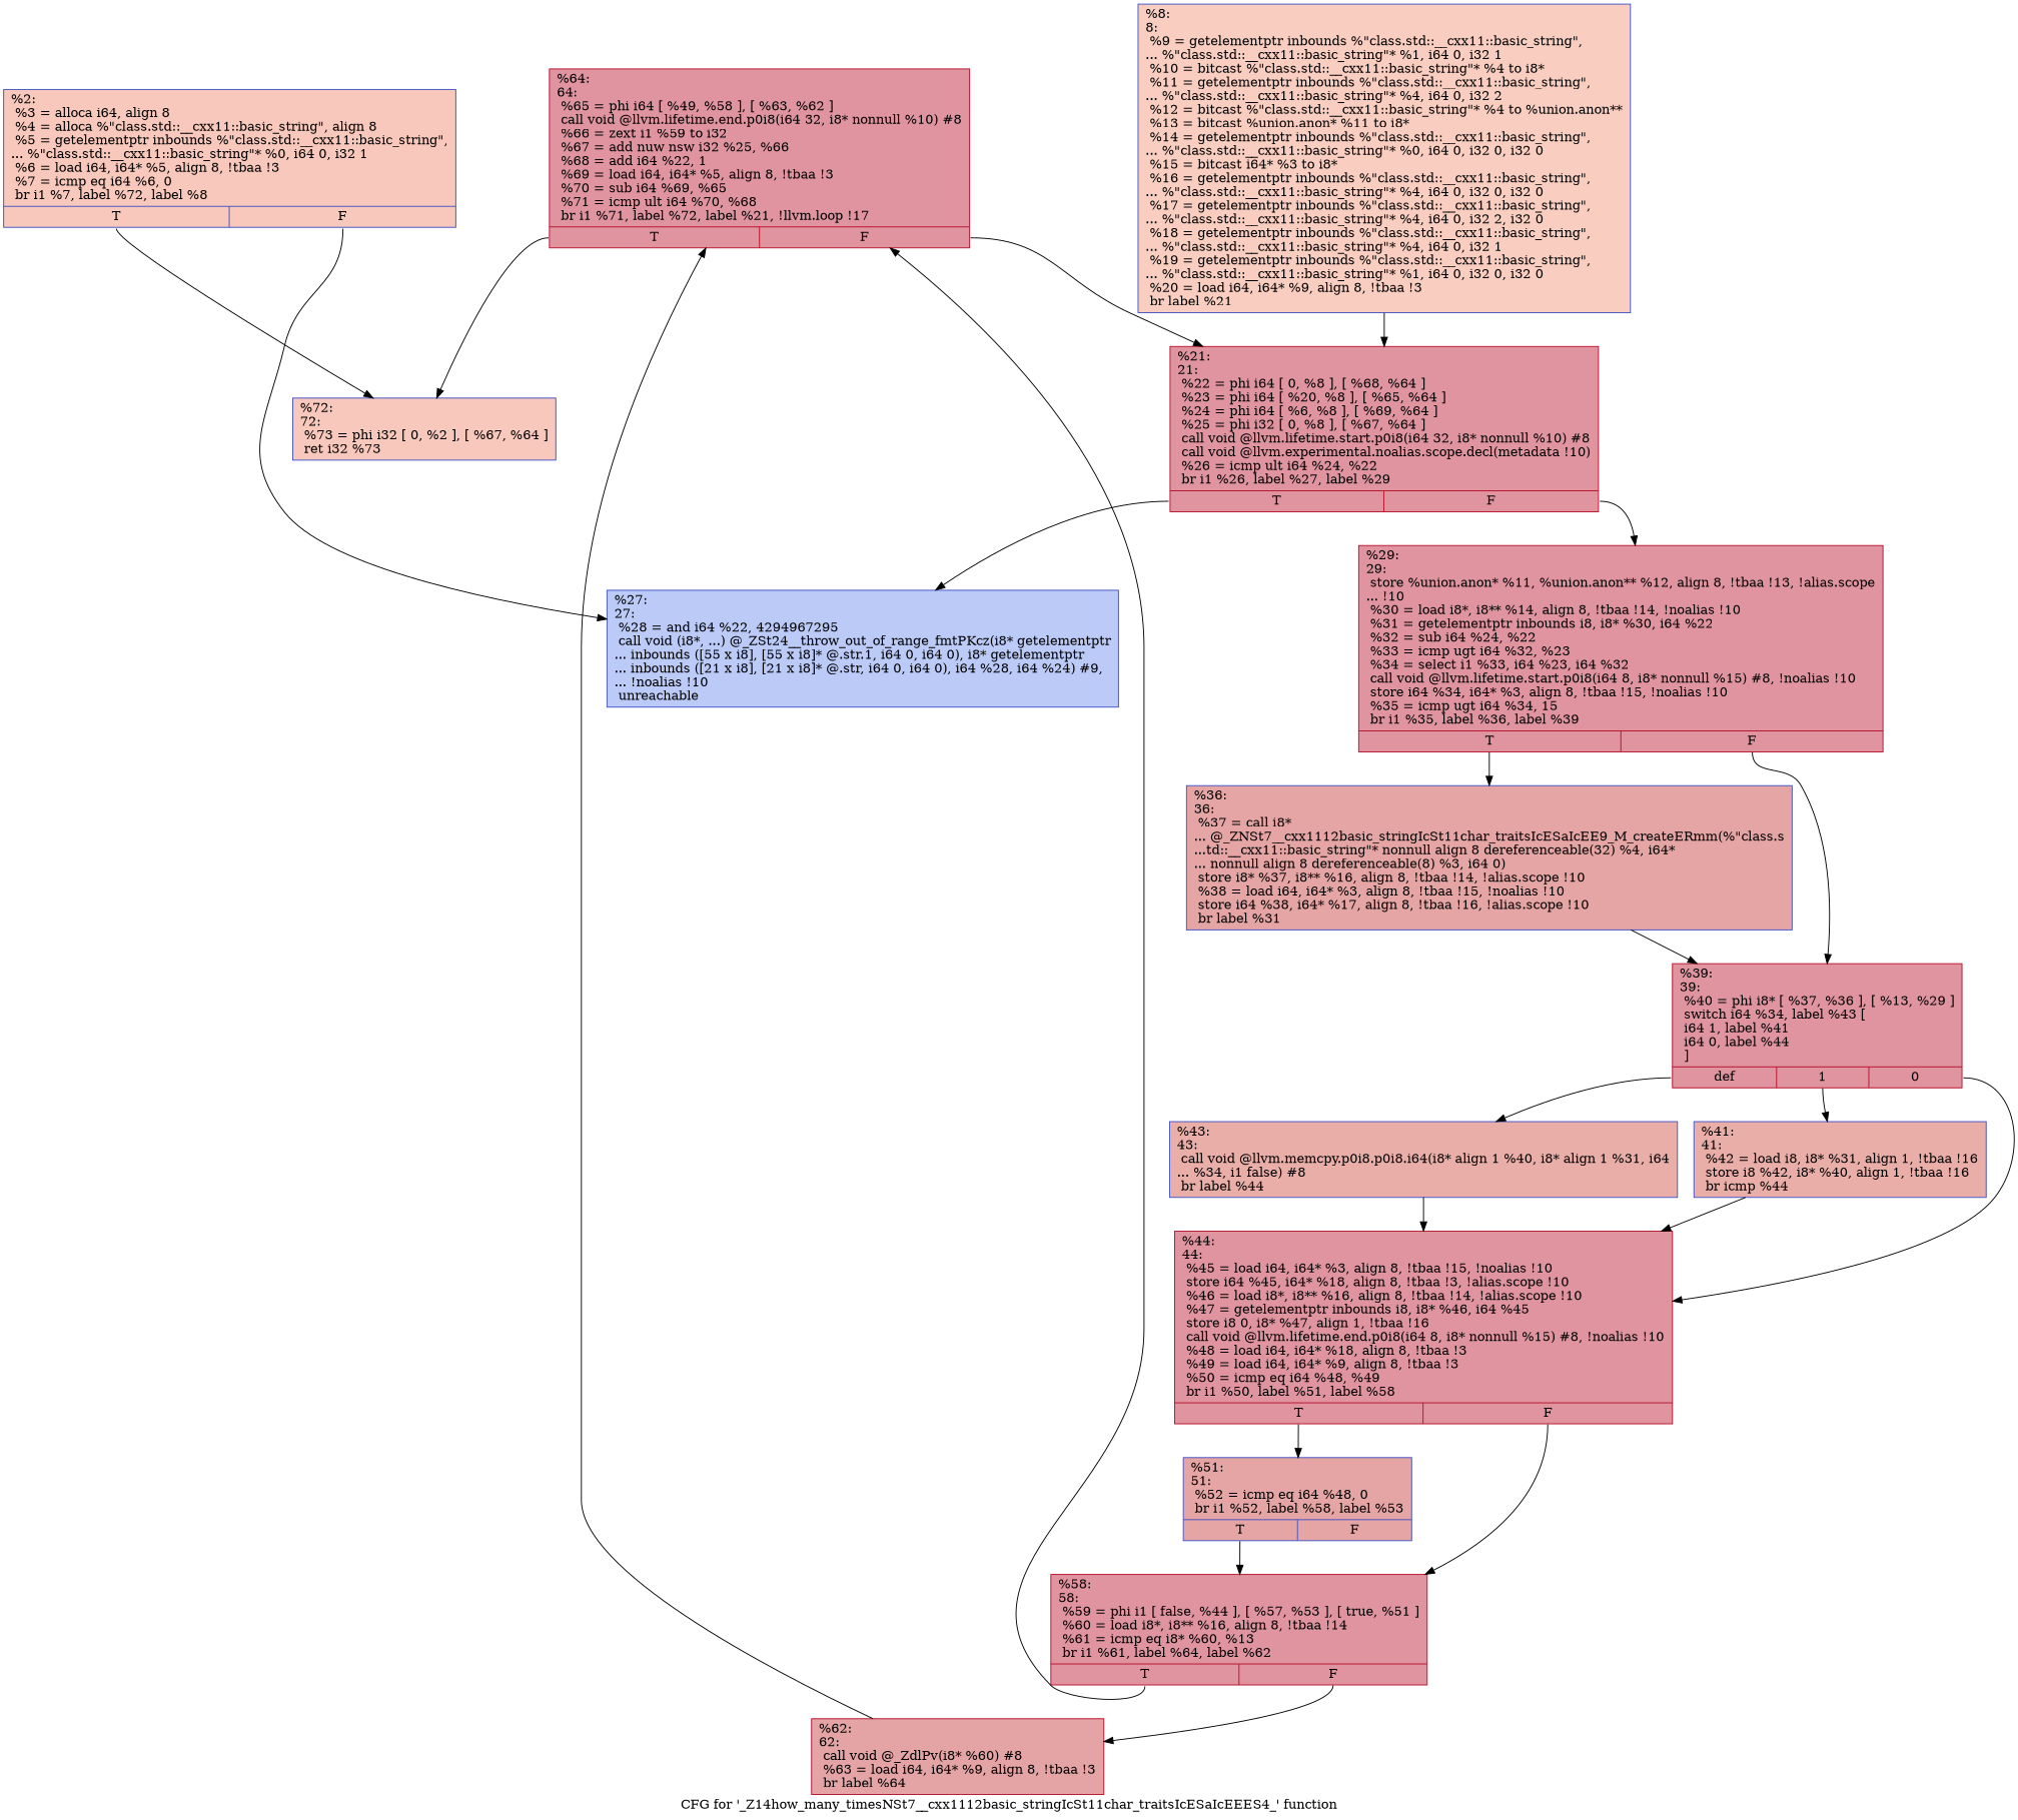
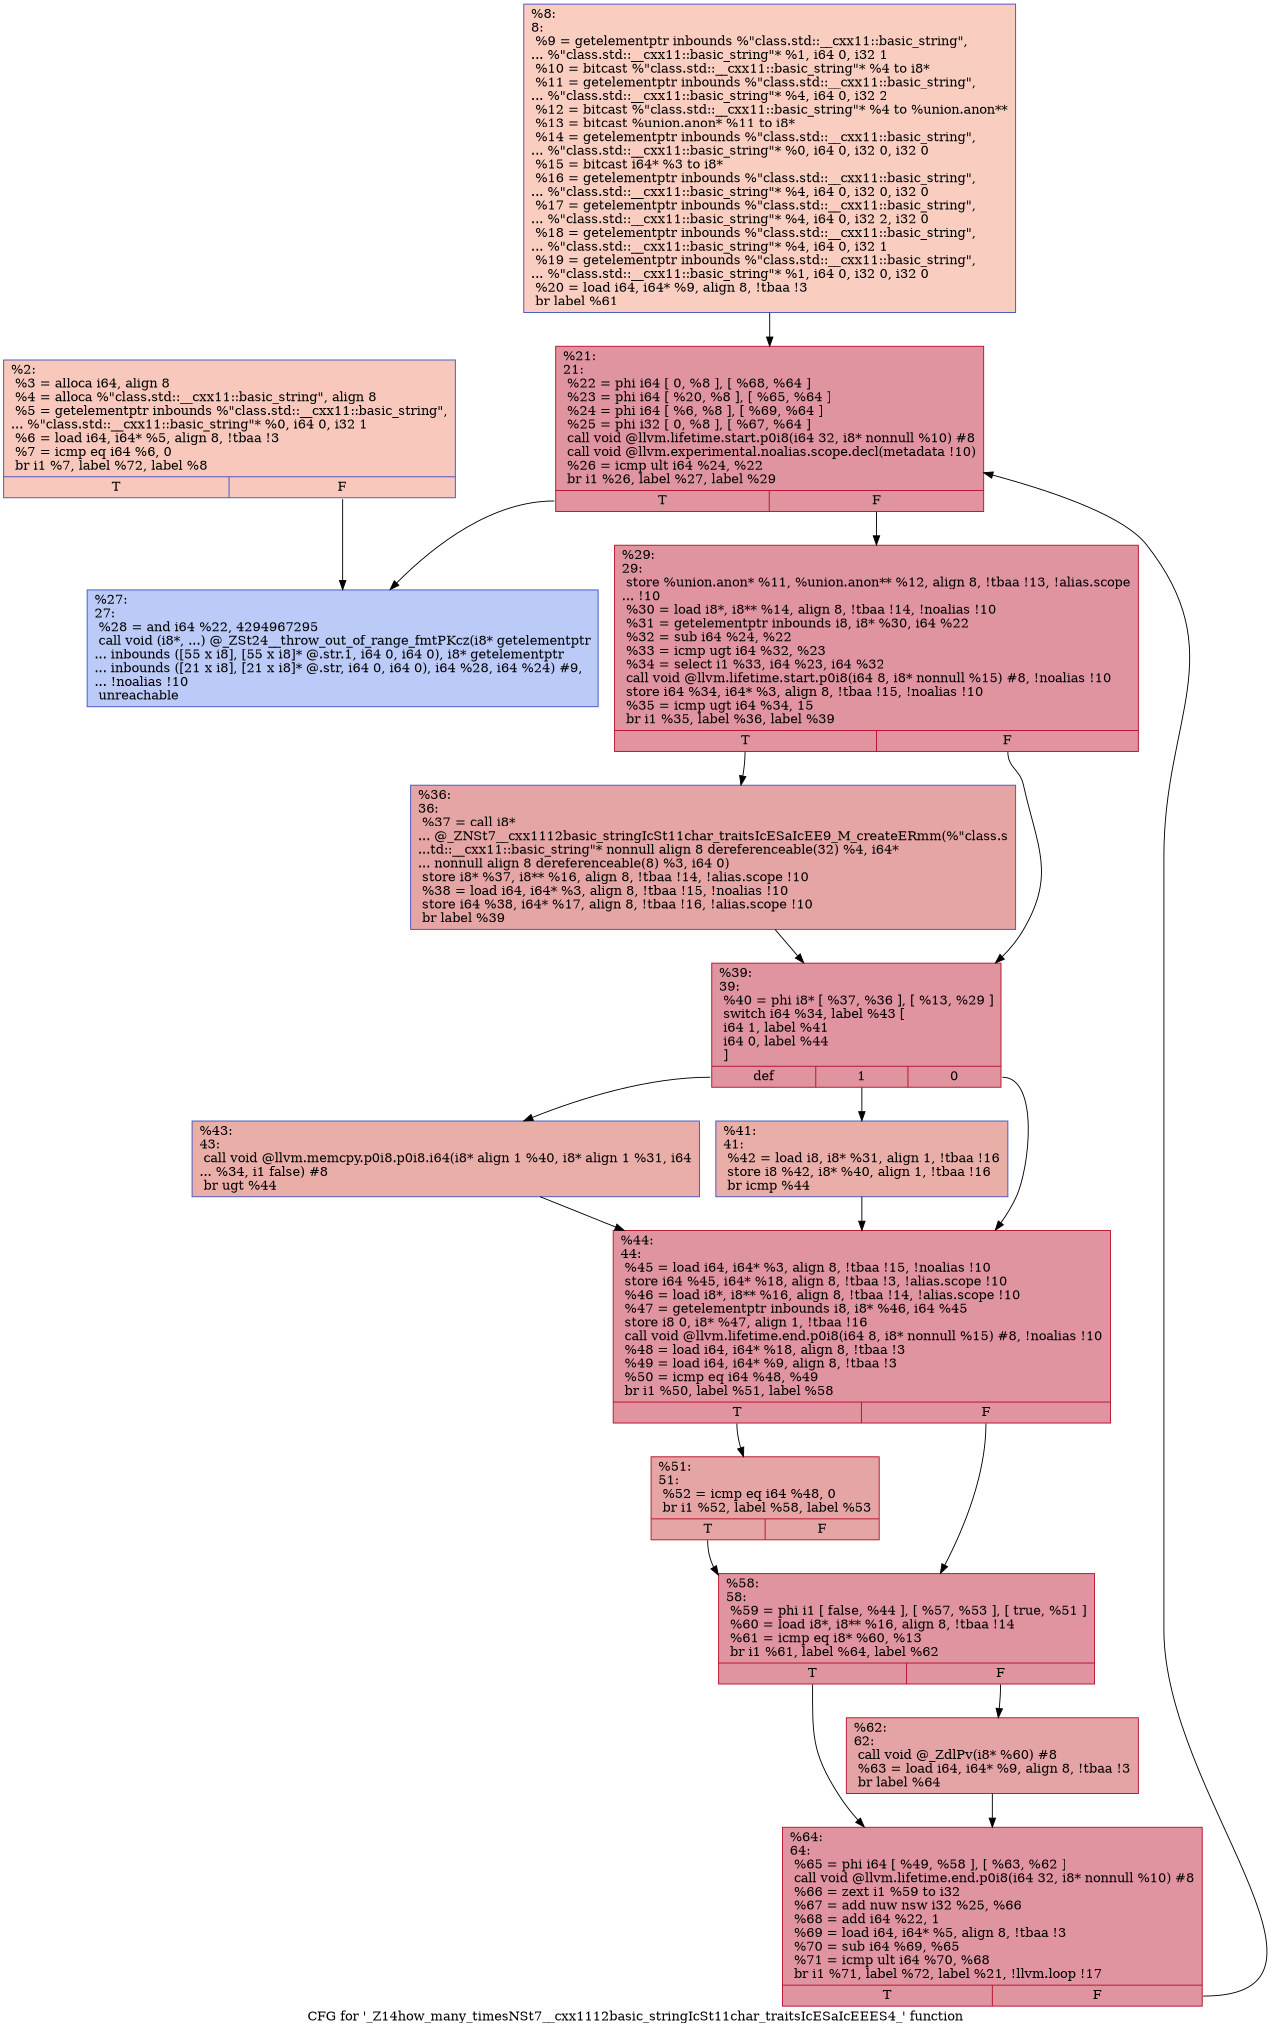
  digraph {
    label="CFG for '_Z14how_many_timesNSt7__cxx1112basic_stringIcSt11char_traitsIcESaIcEEES4_' function"
    node [color="#3d50c3ff" fillcolor="#b70d2870" shape=record style=filled]
    edge [tailport=s0]
    n1 [fillcolor="#ed836670" label="{%2:\l  %3 = alloca i64, align 8\l  %4 = alloca %\"class.std::__cxx11::basic_string\", align 8\l  %5 = getelementptr inbounds %\"class.std::__cxx11::basic_string\",\l... %\"class.std::__cxx11::basic_string\"* %0, i64 0, i32 1\l  %6 = load i64, i64* %5, align 8, !tbaa !3\l  %7 = icmp eq i64 %6, 0\l  br i1 %7, label %72, label %8\l|{<s0>T|<s1>F}}"]
-   n2 [fillcolor="#ed836670" label="{%72:\l72:                                               \l  %73 = phi i32 [ 0, %2 ], [ %67, %64 ]\l  ret i32 %73\l}"]
    n3 [fillcolor="#6687ed70" label="{%27:\l27:                                               \l  %28 = and i64 %22, 4294967295\l  call void (i8*, ...) @_ZSt24__throw_out_of_range_fmtPKcz(i8* getelementptr\l... inbounds ([55 x i8], [55 x i8]* @.str.1, i64 0, i64 0), i8* getelementptr\l... inbounds ([21 x i8], [21 x i8]* @.str, i64 0, i64 0), i64 %28, i64 %24) #9,\l... !noalias !10\l  unreachable\l}"]
-   n4 [fillcolor="#f2907270" label="{%8:\l8:                                                \l  %9 = getelementptr inbounds %\"class.std::__cxx11::basic_string\",\l... %\"class.std::__cxx11::basic_string\"* %1, i64 0, i32 1\l  %10 = bitcast %\"class.std::__cxx11::basic_string\"* %4 to i8*\l  %11 = getelementptr inbounds %\"class.std::__cxx11::basic_string\",\l... %\"class.std::__cxx11::basic_string\"* %4, i64 0, i32 2\l  %12 = bitcast %\"class.std::__cxx11::basic_string\"* %4 to %union.anon**\l  %13 = bitcast %union.anon* %11 to i8*\l  %14 = getelementptr inbounds %\"class.std::__cxx11::basic_string\",\l... %\"class.std::__cxx11::basic_string\"* %0, i64 0, i32 0, i32 0\l  %15 = bitcast i64* %3 to i8*\l  %16 = getelementptr inbounds %\"class.std::__cxx11::basic_string\",\l... %\"class.std::__cxx11::basic_string\"* %4, i64 0, i32 0, i32 0\l  %17 = getelementptr inbounds %\"class.std::__cxx11::basic_string\",\l... %\"class.std::__cxx11::basic_string\"* %4, i64 0, i32 2, i32 0\l  %18 = getelementptr inbounds %\"class.std::__cxx11::basic_string\",\l... %\"class.std::__cxx11::basic_string\"* %4, i64 0, i32 1\l  %19 = getelementptr inbounds %\"class.std::__cxx11::basic_string\",\l... %\"class.std::__cxx11::basic_string\"* %1, i64 0, i32 0, i32 0\l  %20 = load i64, i64* %9, align 8, !tbaa !3\l  br label %21\l}"]
+   n4 [fillcolor="#f2907270" label="{%8:\l8:                                                \l  %9 = getelementptr inbounds %\"class.std::__cxx11::basic_string\",\l... %\"class.std::__cxx11::basic_string\"* %1, i64 0, i32 1\l  %10 = bitcast %\"class.std::__cxx11::basic_string\"* %4 to i8*\l  %11 = getelementptr inbounds %\"class.std::__cxx11::basic_string\",\l... %\"class.std::__cxx11::basic_string\"* %4, i64 0, i32 2\l  %12 = bitcast %\"class.std::__cxx11::basic_string\"* %4 to %union.anon**\l  %13 = bitcast %union.anon* %11 to i8*\l  %14 = getelementptr inbounds %\"class.std::__cxx11::basic_string\",\l... %\"class.std::__cxx11::basic_string\"* %0, i64 0, i32 0, i32 0\l  %15 = bitcast i64* %3 to i8*\l  %16 = getelementptr inbounds %\"class.std::__cxx11::basic_string\",\l... %\"class.std::__cxx11::basic_string\"* %4, i64 0, i32 0, i32 0\l  %17 = getelementptr inbounds %\"class.std::__cxx11::basic_string\",\l... %\"class.std::__cxx11::basic_string\"* %4, i64 0, i32 2, i32 0\l  %18 = getelementptr inbounds %\"class.std::__cxx11::basic_string\",\l... %\"class.std::__cxx11::basic_string\"* %4, i64 0, i32 1\l  %19 = getelementptr inbounds %\"class.std::__cxx11::basic_string\",\l... %\"class.std::__cxx11::basic_string\"* %1, i64 0, i32 0, i32 0\l  %20 = load i64, i64* %9, align 8, !tbaa !3\l  br label %61\l}"]
    n5 [color="#b70d28ff" label="{%21:\l21:                                               \l  %22 = phi i64 [ 0, %8 ], [ %68, %64 ]\l  %23 = phi i64 [ %20, %8 ], [ %65, %64 ]\l  %24 = phi i64 [ %6, %8 ], [ %69, %64 ]\l  %25 = phi i32 [ 0, %8 ], [ %67, %64 ]\l  call void @llvm.lifetime.start.p0i8(i64 32, i8* nonnull %10) #8\l  call void @llvm.experimental.noalias.scope.decl(metadata !10)\l  %26 = icmp ult i64 %24, %22\l  br i1 %26, label %27, label %29\l|{<s0>T|<s1>F}}"]
    n6 [color="#b70d28ff" label="{%29:\l29:                                               \l  store %union.anon* %11, %union.anon** %12, align 8, !tbaa !13, !alias.scope\l... !10\l  %30 = load i8*, i8** %14, align 8, !tbaa !14, !noalias !10\l  %31 = getelementptr inbounds i8, i8* %30, i64 %22\l  %32 = sub i64 %24, %22\l  %33 = icmp ugt i64 %32, %23\l  %34 = select i1 %33, i64 %23, i64 %32\l  call void @llvm.lifetime.start.p0i8(i64 8, i8* nonnull %15) #8, !noalias !10\l  store i64 %34, i64* %3, align 8, !tbaa !15, !noalias !10\l  %35 = icmp ugt i64 %34, 15\l  br i1 %35, label %36, label %39\l|{<s0>T|<s1>F}}"]
-   n7 [fillcolor="#c5333470" label="{%36:\l36:                                               \l  %37 = call i8*\l... @_ZNSt7__cxx1112basic_stringIcSt11char_traitsIcESaIcEE9_M_createERmm(%\"class.s\l...td::__cxx11::basic_string\"* nonnull align 8 dereferenceable(32) %4, i64*\l... nonnull align 8 dereferenceable(8) %3, i64 0)\l  store i8* %37, i8** %16, align 8, !tbaa !14, !alias.scope !10\l  %38 = load i64, i64* %3, align 8, !tbaa !15, !noalias !10\l  store i64 %38, i64* %17, align 8, !tbaa !16, !alias.scope !10\l  br label %31\l}"]
+   n7 [fillcolor="#c5333470" label="{%36:\l36:                                               \l  %37 = call i8*\l... @_ZNSt7__cxx1112basic_stringIcSt11char_traitsIcESaIcEE9_M_createERmm(%\"class.s\l...td::__cxx11::basic_string\"* nonnull align 8 dereferenceable(32) %4, i64*\l... nonnull align 8 dereferenceable(8) %3, i64 0)\l  store i8* %37, i8** %16, align 8, !tbaa !14, !alias.scope !10\l  %38 = load i64, i64* %3, align 8, !tbaa !15, !noalias !10\l  store i64 %38, i64* %17, align 8, !tbaa !16, !alias.scope !10\l  br label %39\l}"]
    n8 [color="#b70d28ff" label="{%39:\l39:                                               \l  %40 = phi i8* [ %37, %36 ], [ %13, %29 ]\l  switch i64 %34, label %43 [\l    i64 1, label %41\l    i64 0, label %44\l  ]\l|{<s0>def|<s1>1|<s2>0}}"]
-   n9 [fillcolor="#d0473d70" label="{%43:\l43:                                               \l  call void @llvm.memcpy.p0i8.p0i8.i64(i8* align 1 %40, i8* align 1 %31, i64\l... %34, i1 false) #8\l  br label %44\l}"]
+   n9 [fillcolor="#d0473d70" label="{%43:\l43:                                               \l  call void @llvm.memcpy.p0i8.p0i8.i64(i8* align 1 %40, i8* align 1 %31, i64\l... %34, i1 false) #8\l  br ugt %44\l}"]
    n10 [fillcolor="#d0473d70" label="{%41:\l41:                                               \l  %42 = load i8, i8* %31, align 1, !tbaa !16\l  store i8 %42, i8* %40, align 1, !tbaa !16\l  br icmp %44\l}"]
    n11 [color="#b70d28ff" label="{%44:\l44:                                               \l  %45 = load i64, i64* %3, align 8, !tbaa !15, !noalias !10\l  store i64 %45, i64* %18, align 8, !tbaa !3, !alias.scope !10\l  %46 = load i8*, i8** %16, align 8, !tbaa !14, !alias.scope !10\l  %47 = getelementptr inbounds i8, i8* %46, i64 %45\l  store i8 0, i8* %47, align 1, !tbaa !16\l  call void @llvm.lifetime.end.p0i8(i64 8, i8* nonnull %15) #8, !noalias !10\l  %48 = load i64, i64* %18, align 8, !tbaa !3\l  %49 = load i64, i64* %9, align 8, !tbaa !3\l  %50 = icmp eq i64 %48, %49\l  br i1 %50, label %51, label %58\l|{<s0>T|<s1>F}}"]
-   n12 [fillcolor="#c5333470" label="{%51:\l51:                                               \l  %52 = icmp eq i64 %48, 0\l  br i1 %52, label %58, label %53\l|{<s0>T|<s1>F}}"]
+   n12 [color="#b70d28ff" fillcolor="#c5333470" label="{%51:\l51:                                               \l  %52 = icmp eq i64 %48, 0\l  br i1 %52, label %58, label %53\l|{<s0>T|<s1>F}}"]
    n13 [color="#b70d28ff" label="{%58:\l58:                                               \l  %59 = phi i1 [ false, %44 ], [ %57, %53 ], [ true, %51 ]\l  %60 = load i8*, i8** %16, align 8, !tbaa !14\l  %61 = icmp eq i8* %60, %13\l  br i1 %61, label %64, label %62\l|{<s0>T|<s1>F}}"]
    n14 [color="#b70d28ff" label="{%64:\l64:                                               \l  %65 = phi i64 [ %49, %58 ], [ %63, %62 ]\l  call void @llvm.lifetime.end.p0i8(i64 32, i8* nonnull %10) #8\l  %66 = zext i1 %59 to i32\l  %67 = add nuw nsw i32 %25, %66\l  %68 = add i64 %22, 1\l  %69 = load i64, i64* %5, align 8, !tbaa !3\l  %70 = sub i64 %69, %65\l  %71 = icmp ult i64 %70, %68\l  br i1 %71, label %72, label %21, !llvm.loop !17\l|{<s0>T|<s1>F}}"]
    n15 [color="#b70d28ff" fillcolor="#c32e3170" label="{%62:\l62:                                               \l  call void @_ZdlPv(i8* %60) #8\l  %63 = load i64, i64* %9, align 8, !tbaa !3\l  br label %64\l}"]
-   n1 -> n2
    n1 -> n3 [tailport=s1]
    n4 -> n5
    n5 -> n3
    n5 -> n6 [tailport=s1]
    n6 -> n7
    n6 -> n8 [tailport=s1]
    n7 -> n8
    n8 -> n9
    n8 -> n10 [tailport=s1]
    n8 -> n11 [tailport=s2]
    n9 -> n11
    n10 -> n11
    n11 -> n12
    n11 -> n13 [tailport=s1]
    n12 -> n13
    n13 -> n14
    n13 -> n15 [tailport=s1]
-   n14 -> n2
    n14 -> n5 [tailport=s1]
    n15 -> n14
  }
